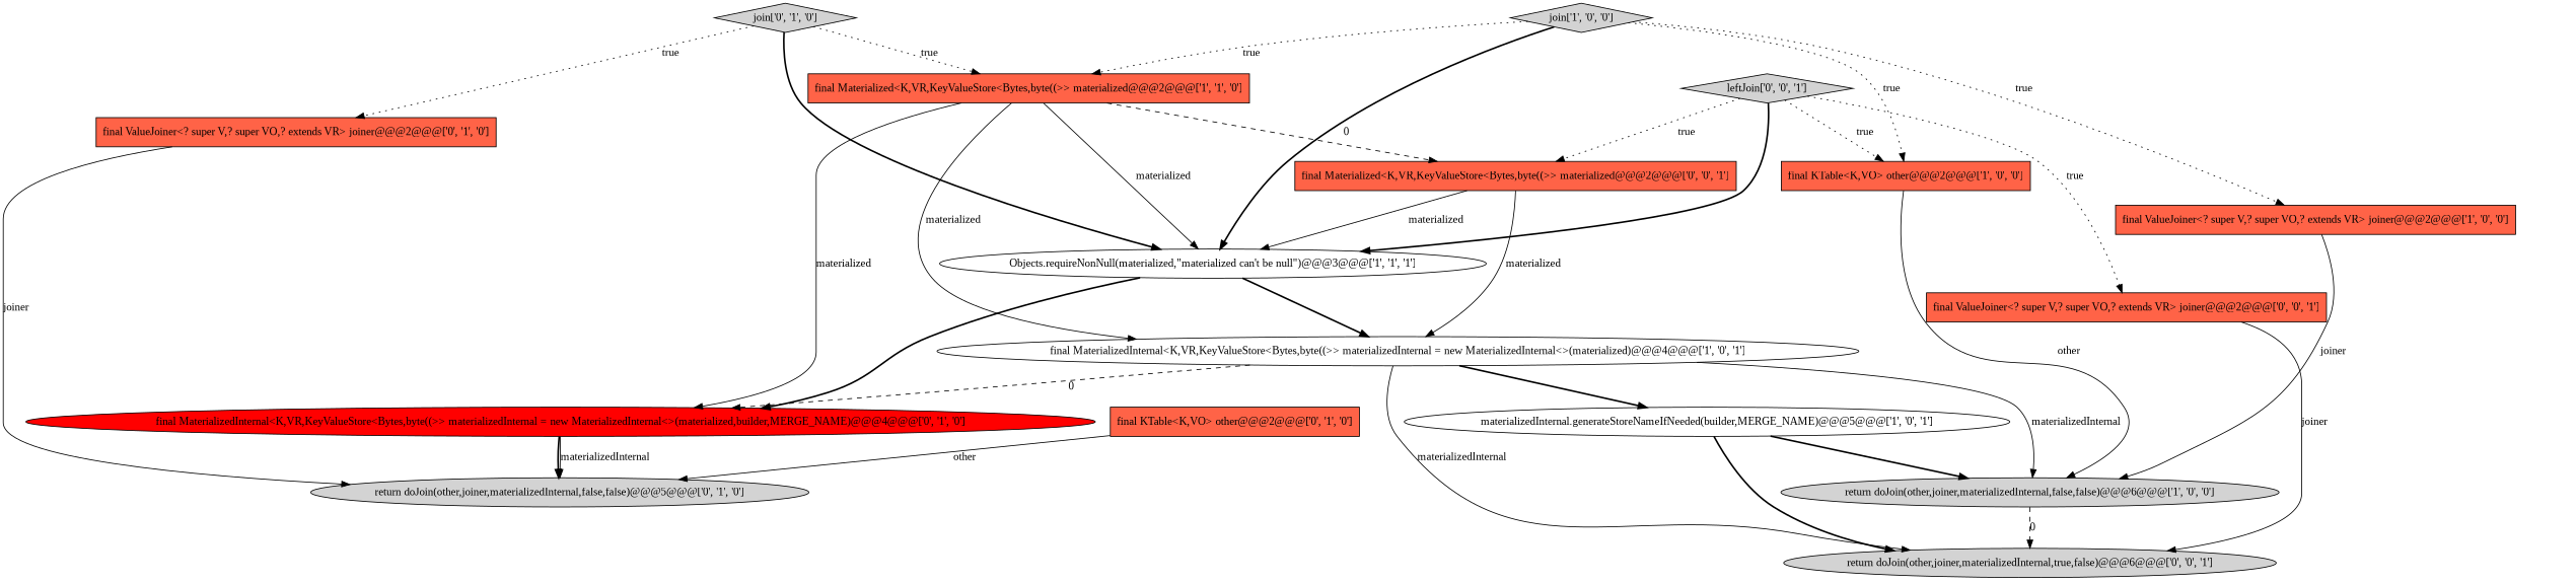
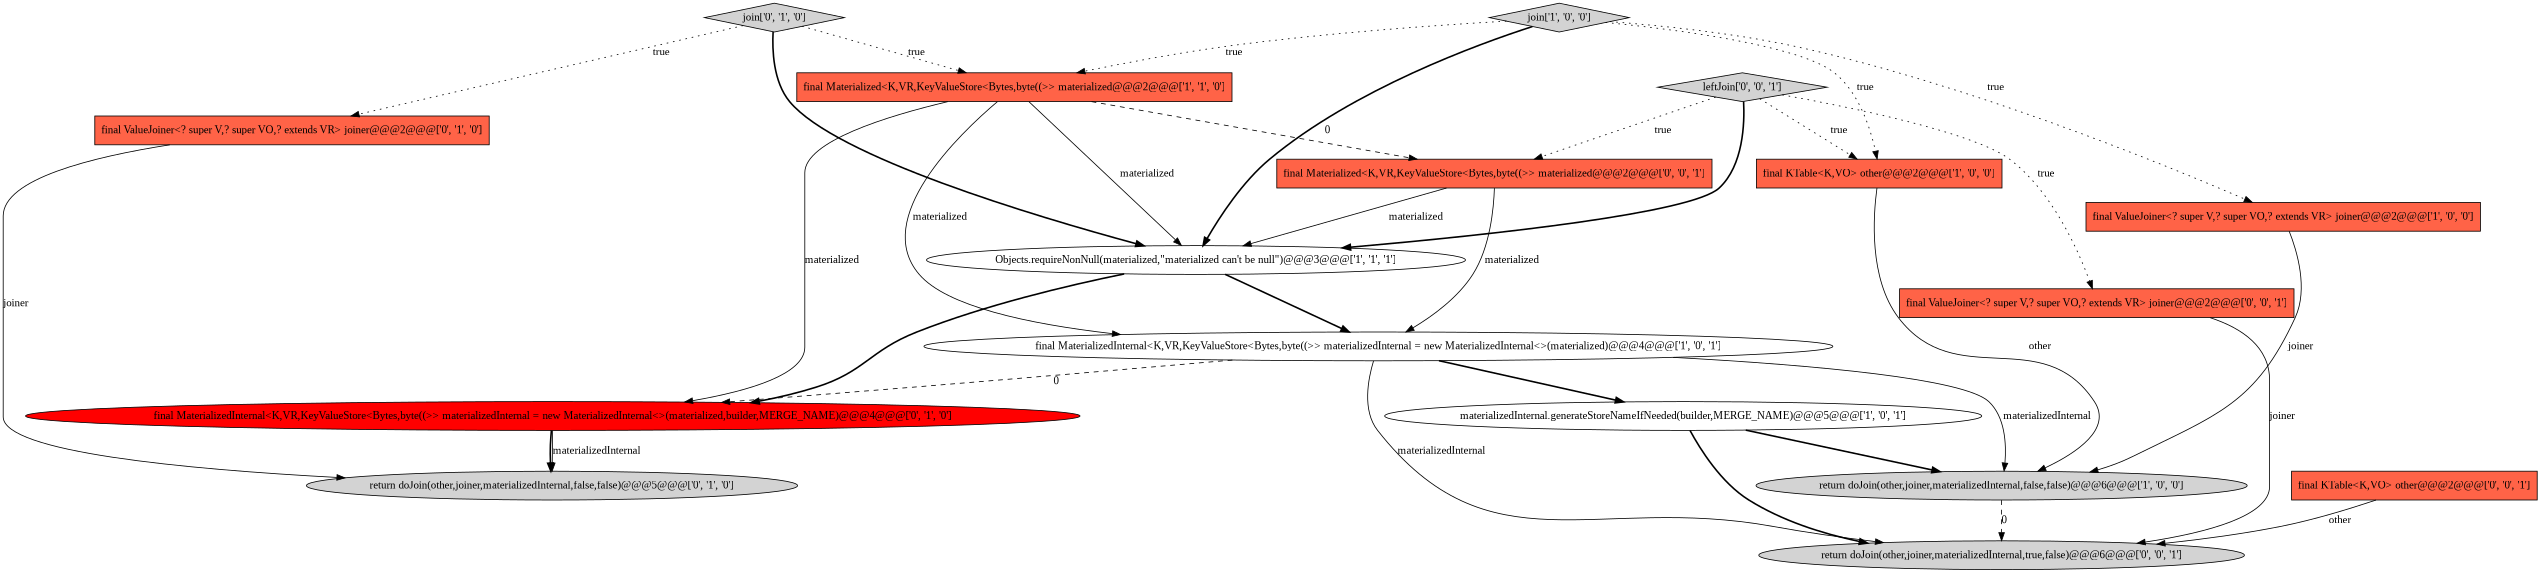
  digraph {
    fontname="Liberation Serif"
    node [fillcolor=tomato fontname="Liberation Serif" shape=box style=filled]
    edge [fontname="Liberation Serif" style=solid]
    n1 [label="final Materialized<K,VR,KeyValueStore<Bytes,byte((>> materialized@@@2@@@['1', '1', '0']"]
    n2 [fillcolor=white label="final MaterializedInternal<K,VR,KeyValueStore<Bytes,byte((>> materializedInternal = new MaterializedInternal<>(materialized)@@@4@@@['1', '0', '1']" shape=ellipse]
    n3 [fillcolor=red label="final MaterializedInternal<K,VR,KeyValueStore<Bytes,byte((>> materializedInternal = new MaterializedInternal<>(materialized,builder,MERGE_NAME)@@@4@@@['0', '1', '0']" shape=ellipse]
    n4 [label="final Materialized<K,VR,KeyValueStore<Bytes,byte((>> materialized@@@2@@@['0', '0', '1']"]
    n5 [fillcolor=white label="Objects.requireNonNull(materialized,\"materialized can't be null\")@@@3@@@['1', '1', '1']" shape=ellipse]
    n6 [fillcolor=lightgray label="return doJoin(other,joiner,materializedInternal,true,false)@@@6@@@['0', '0', '1']" shape=ellipse]
    n7 [fillcolor=lightgray label="return doJoin(other,joiner,materializedInternal,false,false)@@@6@@@['1', '0', '0']" shape=ellipse]
    n8 [fillcolor=white label="materializedInternal.generateStoreNameIfNeeded(builder,MERGE_NAME)@@@5@@@['1', '0', '1']" shape=ellipse]
    n9 [fillcolor=lightgray label="return doJoin(other,joiner,materializedInternal,false,false)@@@5@@@['0', '1', '0']" shape=ellipse]
    n10 [label="final ValueJoiner<? super V,? super VO,? extends VR> joiner@@@2@@@['0', '1', '0']"]
+   n11 [label="final KTable<K,VO> other@@@2@@@['0', '0', '1']"]
    n12 [fillcolor=lightgray label="join['1', '0', '0']" shape=diamond]
    n13 [label="final KTable<K,VO> other@@@2@@@['1', '0', '0']"]
    n14 [label="final ValueJoiner<? super V,? super VO,? extends VR> joiner@@@2@@@['1', '0', '0']"]
-   n15 [label="final KTable<K,VO> other@@@2@@@['0', '1', '0']"]
    n16 [fillcolor=lightgray label="leftJoin['0', '0', '1']" shape=diamond]
    n17 [label="final ValueJoiner<? super V,? super VO,? extends VR> joiner@@@2@@@['0', '0', '1']"]
    n18 [fillcolor=lightgray label="join['0', '1', '0']" shape=diamond]
    n1 -> n2 [label=materialized]
    n1 -> n3 [label=materialized]
    n1 -> n4 [label=0 style=dashed]
    n1 -> n5 [label=materialized]
    n2 -> n3 [label=0 style=dashed]
    n2 -> n6 [label=materializedInternal]
    n2 -> n7 [label=materializedInternal]
    n2 -> n8 [style=bold]
    n3 -> n9 [style=bold]
    n3 -> n9 [label=materializedInternal]
    n4 -> n2 [label=materialized]
    n4 -> n5 [label=materialized]
    n5 -> n2 [style=bold]
    n5 -> n3 [style=bold]
    n7 -> n6 [label=0 style=dashed]
    n8 -> n6 [style=bold]
    n8 -> n7 [style=bold]
    n10 -> n9 [label=joiner]
+   n11 -> n6 [label=other]
    n12 -> n1 [label=true style=dotted]
    n12 -> n5 [style=bold]
    n12 -> n13 [label=true style=dotted]
    n12 -> n14 [label=true style=dotted]
    n13 -> n7 [label=other]
    n14 -> n7 [label=joiner]
-   n15 -> n9 [label=other]
    n16 -> n4 [label=true style=dotted]
    n16 -> n5 [style=bold]
    n16 -> n13 [label=true style=dotted]
    n16 -> n17 [label=true style=dotted]
    n17 -> n6 [label=joiner]
    n18 -> n1 [label=true style=dotted]
    n18 -> n5 [style=bold]
    n18 -> n10 [label=true style=dotted]
  }
